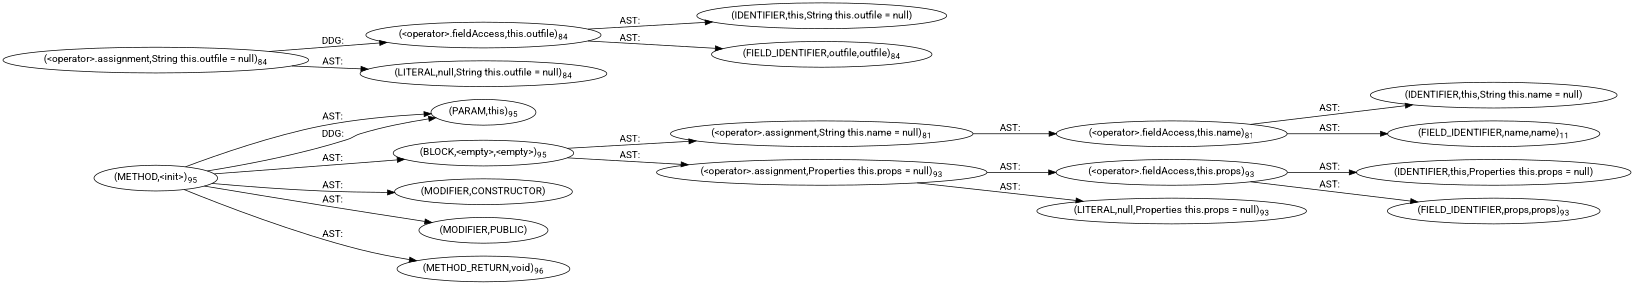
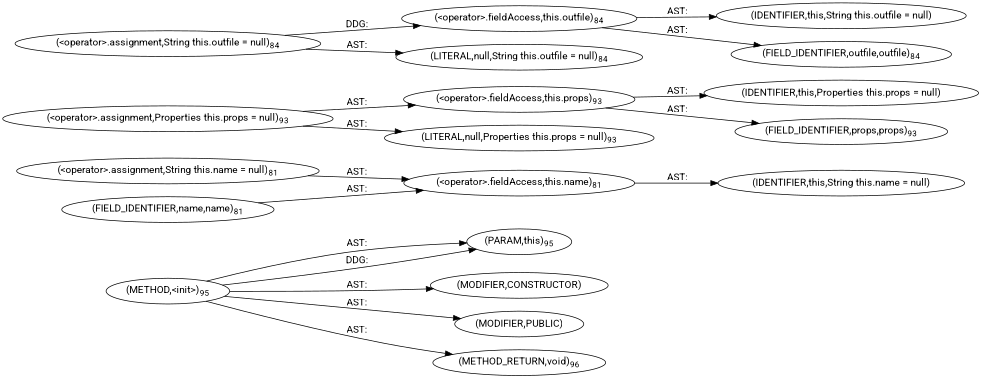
  digraph {
    fontname=Roboto
    rankdir=LR
    node [fontname=Roboto]
    edge [fontname=Roboto]
    n1 [label=<(METHOD,&lt;init&gt;)<SUB>95</SUB>>]
    n2 [label=<(PARAM,this)<SUB>95</SUB>>]
-   n3 [label=<(BLOCK,&lt;empty&gt;,&lt;empty&gt;)<SUB>95</SUB>>]
    n4 [label=<(MODIFIER,CONSTRUCTOR)>]
    n5 [label=<(MODIFIER,PUBLIC)>]
    n6 [label=<(METHOD_RETURN,void)<SUB>96</SUB>>]
    n7 [label=<(&lt;operator&gt;.assignment,String this.name = null)<SUB>81</SUB>>]
    n8 [label=<(&lt;operator&gt;.assignment,Properties this.props = null)<SUB>93</SUB>>]
    n9 [label=<(&lt;operator&gt;.fieldAccess,this.name)<SUB>81</SUB>>]
    n10 [label=<(&lt;operator&gt;.assignment,String this.outfile = null)<SUB>84</SUB>>]
    n11 [label=<(&lt;operator&gt;.fieldAccess,this.outfile)<SUB>84</SUB>>]
    n12 [label=<(LITERAL,null,String this.outfile = null)<SUB>84</SUB>>]
    n13 [label=<(&lt;operator&gt;.fieldAccess,this.props)<SUB>93</SUB>>]
    n14 [label=<(LITERAL,null,Properties this.props = null)<SUB>93</SUB>>]
    n15 [label=<(IDENTIFIER,this,String this.name = null)>]
-   n16 [label=<(FIELD_IDENTIFIER,name,name)<SUB>11</SUB>>]
+   n16 [label=<(FIELD_IDENTIFIER,name,name)<SUB>81</SUB>>]
    n17 [label=<(IDENTIFIER,this,String this.outfile = null)>]
    n18 [label=<(FIELD_IDENTIFIER,outfile,outfile)<SUB>84</SUB>>]
    n19 [label=<(IDENTIFIER,this,Properties this.props = null)>]
    n20 [label=<(FIELD_IDENTIFIER,props,props)<SUB>93</SUB>>]
    n1 -> n2 [label="AST: "]
    n1 -> n2 [label="DDG: "]
-   n1 -> n3 [label="AST: "]
    n1 -> n4 [label="AST: "]
    n1 -> n5 [label="AST: "]
    n1 -> n6 [label="AST: "]
-   n3 -> n7 [label="AST: "]
-   n3 -> n8 [label="AST: "]
    n7 -> n9 [label="AST: "]
    n8 -> n13 [label="AST: "]
    n8 -> n14 [label="AST: "]
    n9 -> n15 [label="AST: "]
-   n9 -> n16 [label="AST: "]
+   n16 -> n9 [label="AST: "]
    n10 -> n11 [label="DDG: "]
    n10 -> n12 [label="AST: "]
    n11 -> n17 [label="AST: "]
    n11 -> n18 [label="AST: "]
    n13 -> n19 [label="AST: "]
    n13 -> n20 [label="AST: "]
  }
